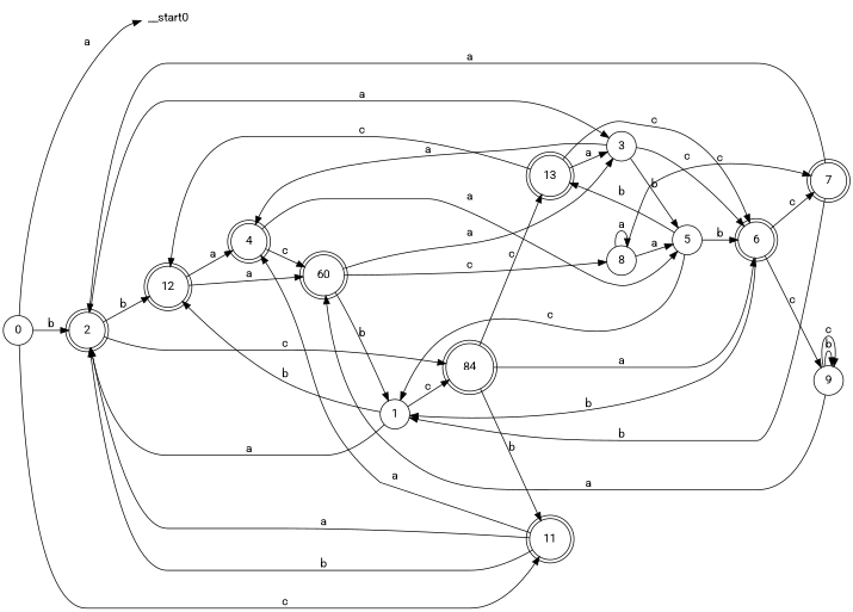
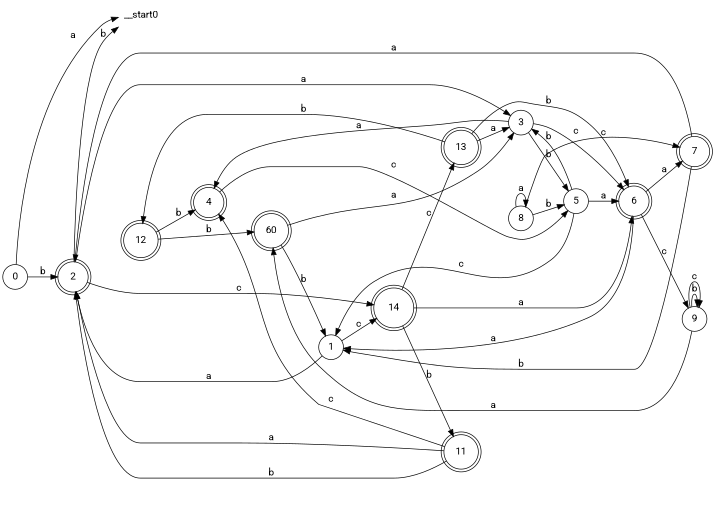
  digraph {
    fontname=Roboto
    rankdir=LR
    node [fontname=Roboto shape=doublecircle color=black fillcolor=white style="rounded,filled"]
    edge [fontname=Roboto]
    __start0 [shape=none color="" fillcolor="" style=""]
    n2 [label=0 shape=circle style=filled]
    n3 [label=2]
    n4 [label=11]
    n5 [label=1 shape=circle style=filled]
    n6 [label=12]
-   n7 [label=84]
+   n7 [label=14]
    n8 [label=3 shape=circle style=filled]
    n9 [label=4]
    n10 [label=60]
    n11 [label=6]
    n12 [label=13]
    n13 [label=5 shape=circle style=filled]
    n14 [label=7]
    n15 [label=9 shape=circle style=filled]
    n16 [label=8 shape=circle style=filled]
    n2 -> __start0 [label=a]
    n2 -> n3 [label=b]
-   n2 -> n4 [label=c]
-   n3 -> n6 [label=b]
+   n3 -> __start0 [label=b]
    n3 -> n7 [label=c]
    n3 -> n8 [label=a]
    n4 -> n3 [label=a]
    n4 -> n3 [label=b]
-   n4 -> n9 [label=a]
+   n4 -> n9 [label=c]
    n5 -> n3 [label=a]
-   n5 -> n6 [label=b]
    n5 -> n7 [label=c]
-   n6 -> n9 [label=a]
-   n6 -> n10 [label=a]
+   n6 -> n9 [label=b]
+   n6 -> n10 [label=b]
    n7 -> n4 [label=b]
    n7 -> n11 [label=a]
    n7 -> n12 [label=c]
    n8 -> n9 [label=a]
    n8 -> n11 [label=c]
    n8 -> n13 [label=b]
-   n9 -> n10 [label=c]
-   n9 -> n13 [label=a]
+   n9 -> n13 [label=c]
    n10 -> n5 [label=b]
    n10 -> n8 [label=a]
-   n10 -> n16 [label=c]
-   n11 -> n5 [label=b]
-   n11 -> n14 [label=c]
+   n11 -> n5 [label=a]
+   n11 -> n14 [label=a]
    n11 -> n15 [label=c]
-   n12 -> n6 [label=c]
+   n12 -> n6 [label=b]
    n12 -> n8 [label=a]
-   n12 -> n11 [label=c]
+   n12 -> n11 [label=b]
    n13 -> n5 [label=c]
-   n13 -> n12 [label=b]
-   n13 -> n11 [label=b]
+   n13 -> n8 [label=b]
+   n13 -> n11 [label=a]
    n14 -> n3 [label=a]
    n14 -> n5 [label=b]
    n15 -> n10 [label=a]
    n15 -> n15 [label=b]
    n15 -> n15 [label=c]
-   n16 -> n13 [label=a]
+   n16 -> n13 [label=b]
    n16 -> n14 [label=c]
    n16 -> n16 [label=a]
  }
